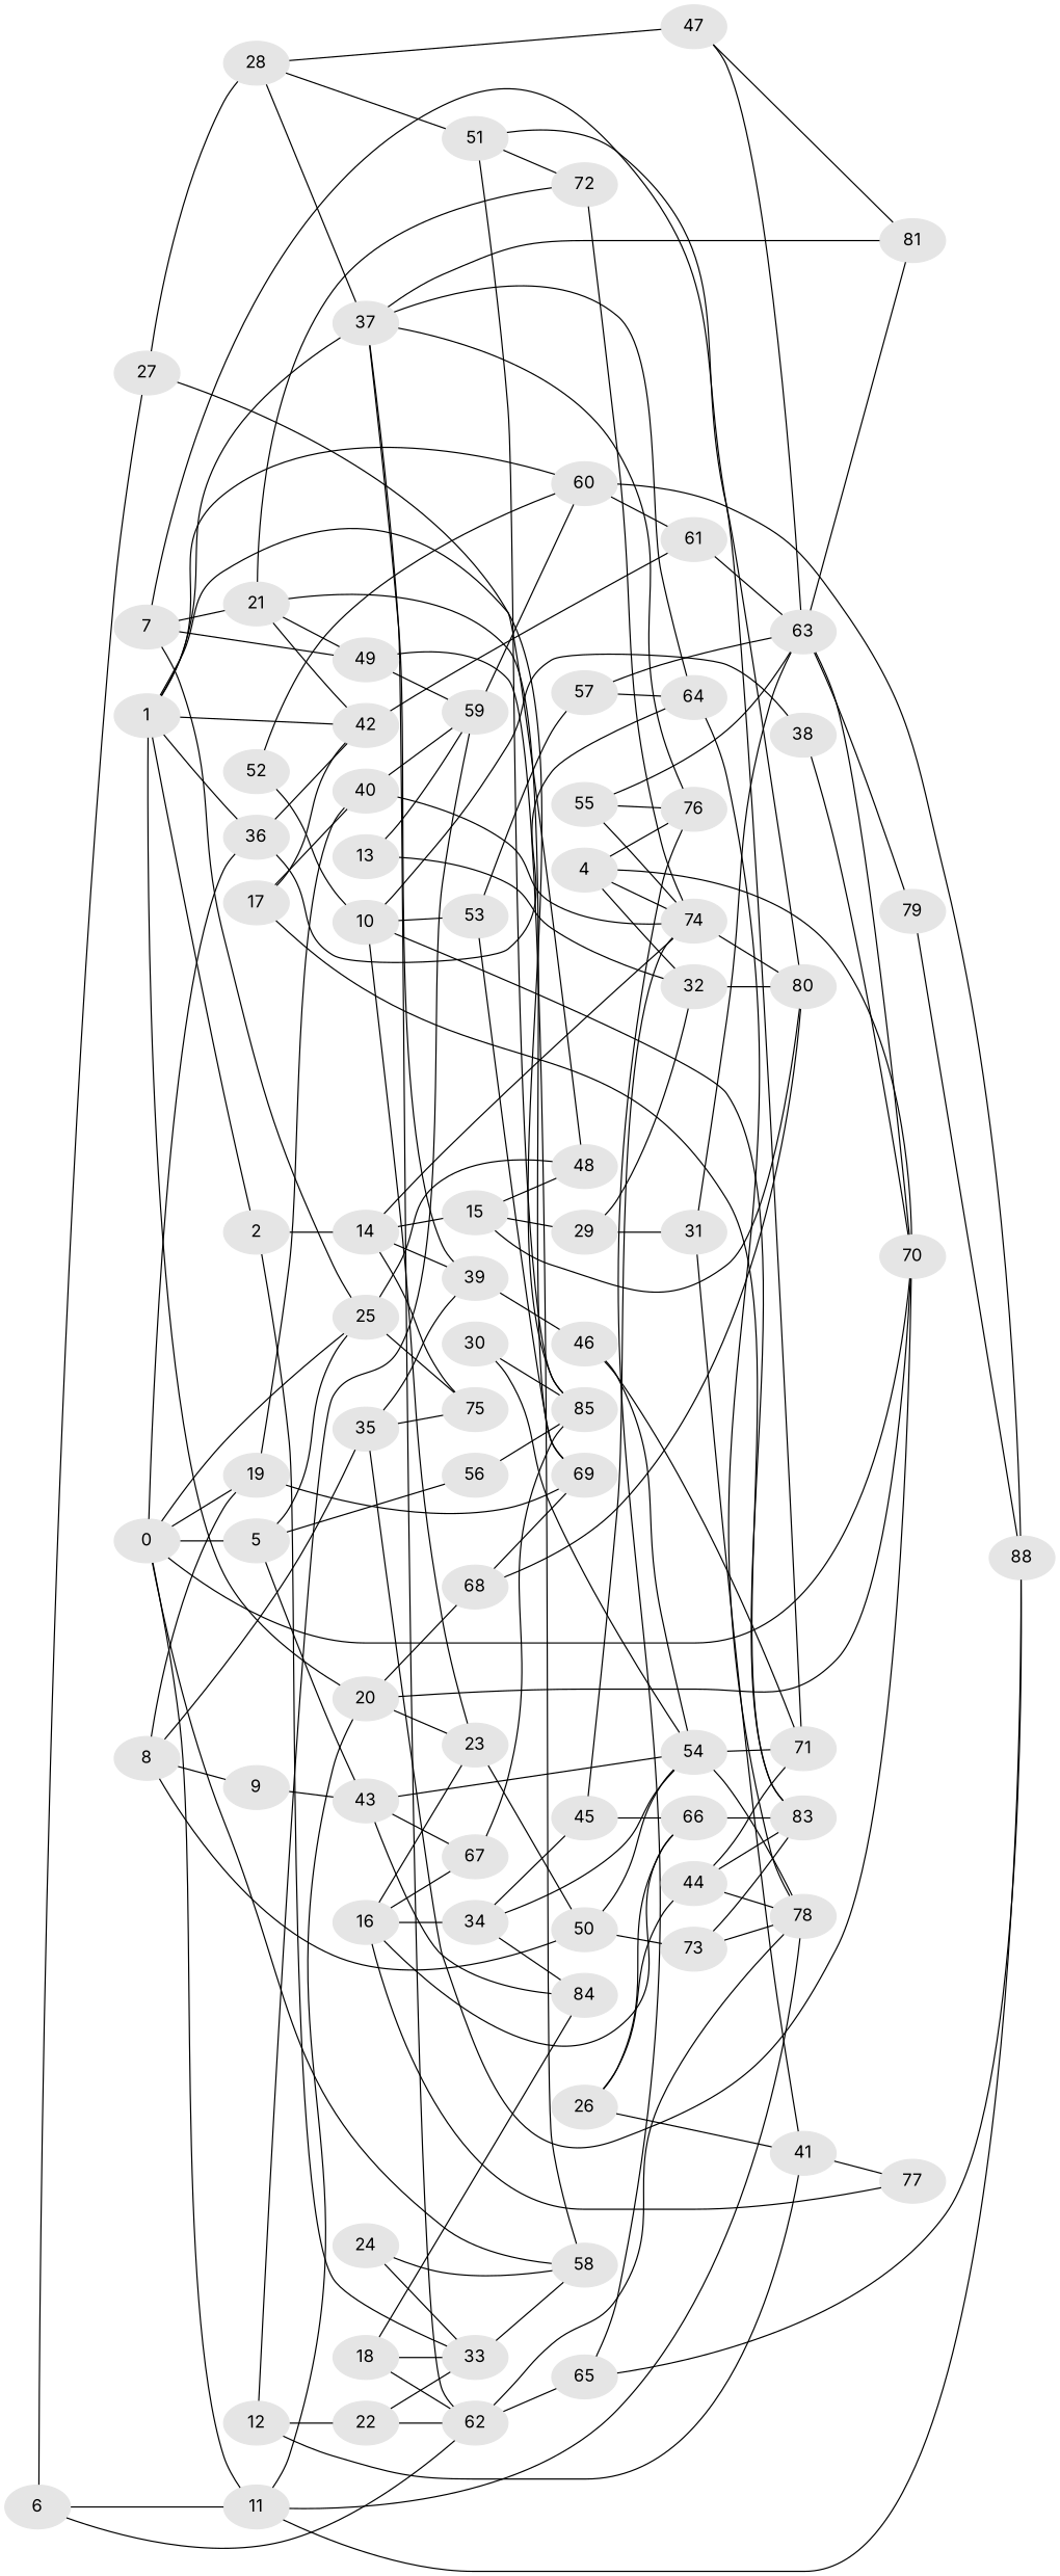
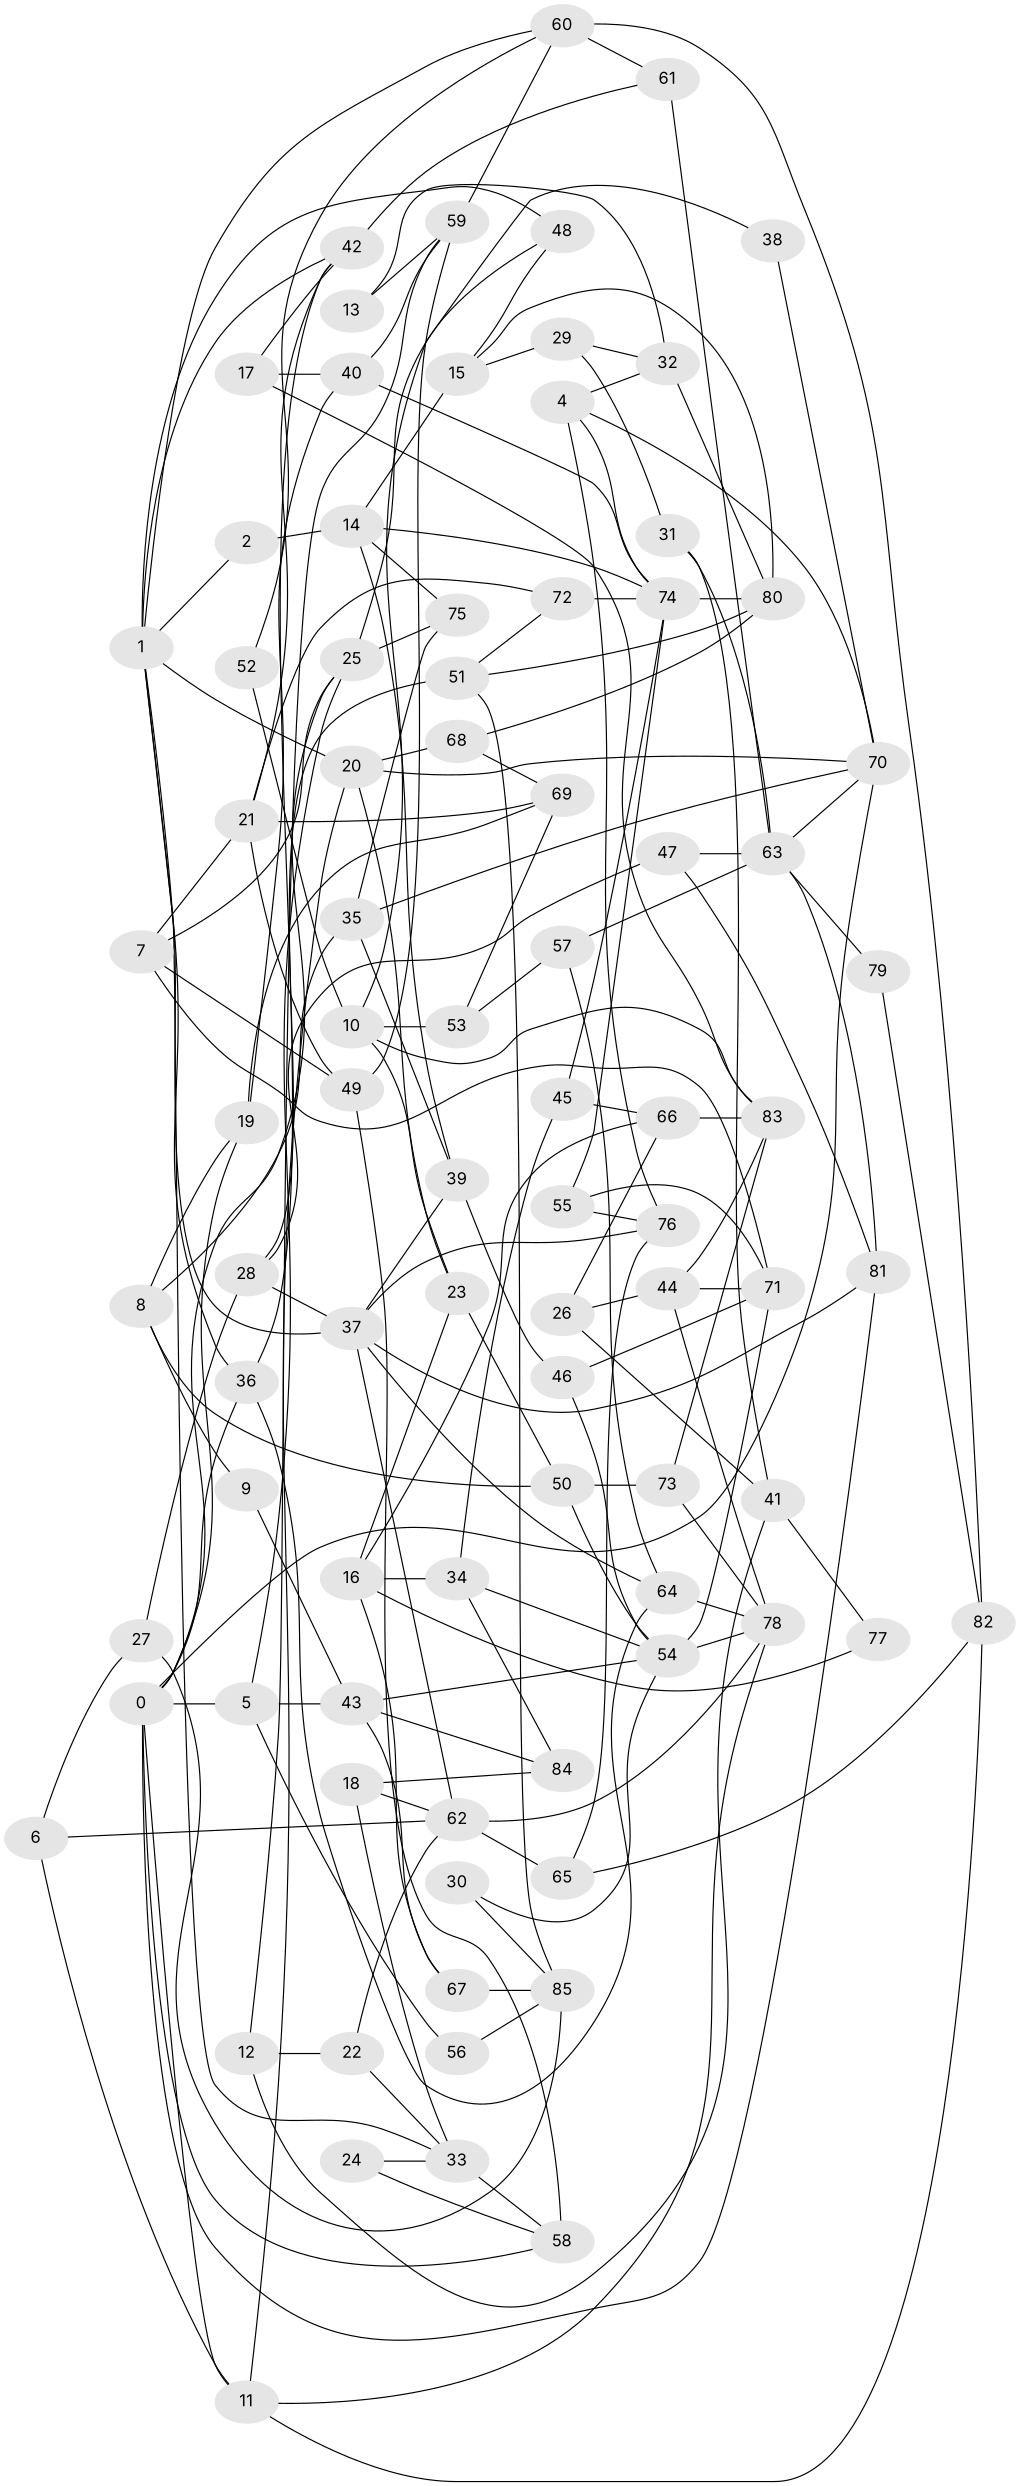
  graph {
    fontname=Inter
    rankdir=LR
    node [color=gray90 fontname=Inter style=filled]
    edge [fontname=Inter]
    1
    2
    20
    36
    37
    42
    48
    60
    14
    33
    70
    23
    68
    64
    81
    76
    62
    39
    61
-   82 [label=88]
+   82
    74
    15
    75
    58
    n25 [label=0]
    5
    11
    19
    25
    43
    56
    78
    40
    69
    4
    32
    80
    67
    84
    54
    85
    6
    27
    28
    65
    7
    21
    49
    71
    72
    59
    8
    9
    35
    50
    73
    10
    38
    53
    83
    57
    12
    22
    41
    77
    51
    13
    29
    46
    31
    16
    34
    66
    45
    17
    18
    24
    26
    44
    47
    63
    30
    79
    52
    55
    1 -- 2
    1 -- 20
    1 -- 36
    1 -- 37
    1 -- 42
    1 -- 48
    1 -- 60
    2 -- 14
-   2 -- 33
+   1 -- 33
    20 -- 70
    20 -- 23
    20 -- 68
    36 -- 42
    36 -- 64
    37 -- 64
    37 -- 81
    37 -- 76
    37 -- 62
    37 -- 39
    42 -- 61
    60 -- 61
    60 -- 82
    14 -- 39
    14 -- 74
    14 -- 15
    14 -- 75
    33 -- 58
    23 -- 50
    68 -- 69
    68 -- 80
    64 -- 78
    62 -- 78
    62 -- 65
    39 -- 46
    61 -- 63
    74 -- 80
    15 -- 48
    15 -- 80
    15 -- 29
    n25 -- 36
    n25 -- 70
+   n25 -- 81
    n25 -- 58
    n25 -- 5
    n25 -- 11
    n25 -- 19
    n25 -- 25
    5 -- 25
    5 -- 43
    5 -- 56
    11 -- 20
    11 -- 82
    11 -- 78
    19 -- 40
    19 -- 69
    25 -- 48
    25 -- 75
    43 -- 67
    43 -- 84
    43 -- 54
    56 -- 85
    40 -- 74
    40 -- 59
    4 -- 70
    4 -- 76
    4 -- 74
    4 -- 32
    32 -- 80
    67 -- 85
    54 -- 78
    54 -- 71
    6 -- 62
    6 -- 11
    6 -- 27
    27 -- 85
    27 -- 28
    28 -- 37
    28 -- 51
    28 -- 47
    65 -- 76
    65 -- 82
    7 -- 25
    7 -- 21
    7 -- 49
    7 -- 71
    21 -- 42
    21 -- 69
    21 -- 49
    21 -- 72
    49 -- 58
    49 -- 59
    72 -- 74
    59 -- 60
    8 -- 19
    8 -- 9
    8 -- 35
    8 -- 50
    9 -- 43
    35 -- 70
    35 -- 39
    35 -- 75
    50 -- 54
    50 -- 73
    73 -- 78
    73 -- 83
    10 -- 23
    10 -- 38
    10 -- 53
    10 -- 83
    38 -- 70
    53 -- 69
    53 -- 57
    57 -- 64
    57 -- 63
    12 -- 59
    12 -- 22
    12 -- 41
    22 -- 33
    22 -- 62
    41 -- 77
    51 -- 80
    51 -- 85
    51 -- 72
    13 -- 32
    13 -- 59
    29 -- 32
    29 -- 31
    46 -- 54
    46 -- 71
    31 -- 41
    31 -- 63
    16 -- 23
    16 -- 67
    16 -- 77
    16 -- 34
    16 -- 66
    34 -- 84
    34 -- 54
    34 -- 45
    66 -- 83
    45 -- 74
    45 -- 66
    17 -- 42
    17 -- 40
    17 -- 83
    18 -- 33
    18 -- 62
    18 -- 84
    24 -- 33
    24 -- 58
    26 -- 41
    26 -- 66
    26 -- 44
    44 -- 78
    44 -- 71
    44 -- 83
    47 -- 81
    47 -- 63
    63 -- 70
    63 -- 81
    63 -- 79
    30 -- 54
    30 -- 85
    79 -- 82
    52 -- 60
    52 -- 10
    55 -- 76
    55 -- 74
-   55 -- 63
+   55 -- 71
  }
